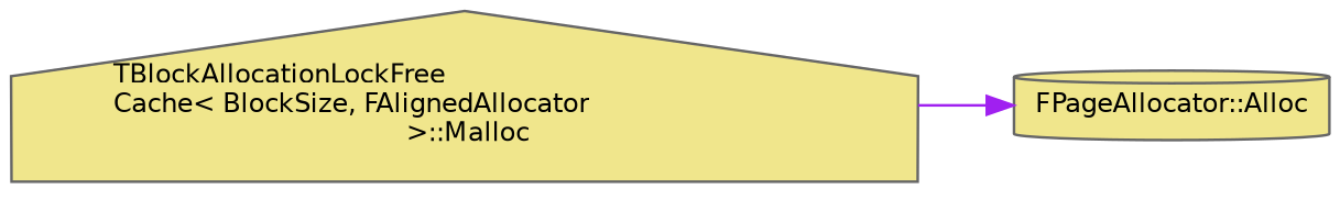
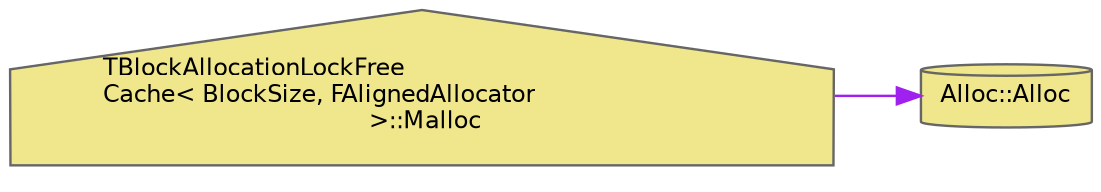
  digraph {
    rankdir=RL
    node [fillcolor=khaki fontname=Helvetica fontsize=10 style=filled]
-   n1 [color=gray40 fontcolor=black height=0.2 label="FPageAllocator::Alloc" shape=cylinder width=0.4]
+   n1 [color=gray40 fontcolor=black height=0.2 label="Alloc::Alloc" shape=cylinder width=0.4]
    n2 [color=grey40 height=0.2 label="TBlockAllocationLockFree\lCache\< BlockSize, FAlignedAllocator\l \>::Malloc" shape=house width=0.4]
    n1 -> n2 [color=purple dir=back fontname=Helvetica fontsize=10 labelfontname=Helvetica labelfontsize=10 style=solid]
  }
